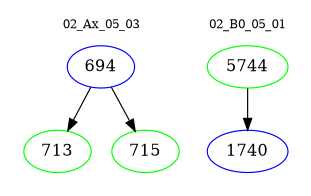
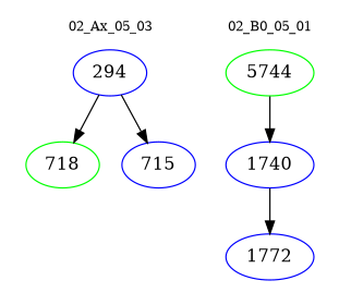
  digraph {
    node [color=blue]
    edge [color=black]
-   n1 [color=green label=713]
-   n2 [label=694]
-   n3 [color=green label=715]
+   n1 [color=green label=718]
+   n2 [label=294]
+   n3 [label=715]
    n4 [color=green label=5744]
    n5 [label=1740]
+   n6 [label=1772]
    subgraph cluster_1 {
      color=white
      fontsize=10
      label="02_Ax_05_03"
      n1
      n2
      n3
    }
    subgraph cluster_2 {
      color=white
      fontsize=10
      label="02_B0_05_01"
      n4
      n5
+     n6
    }
    n2 -> n1
    n2 -> n3
    n4 -> n5
+   n5 -> n6
  }
